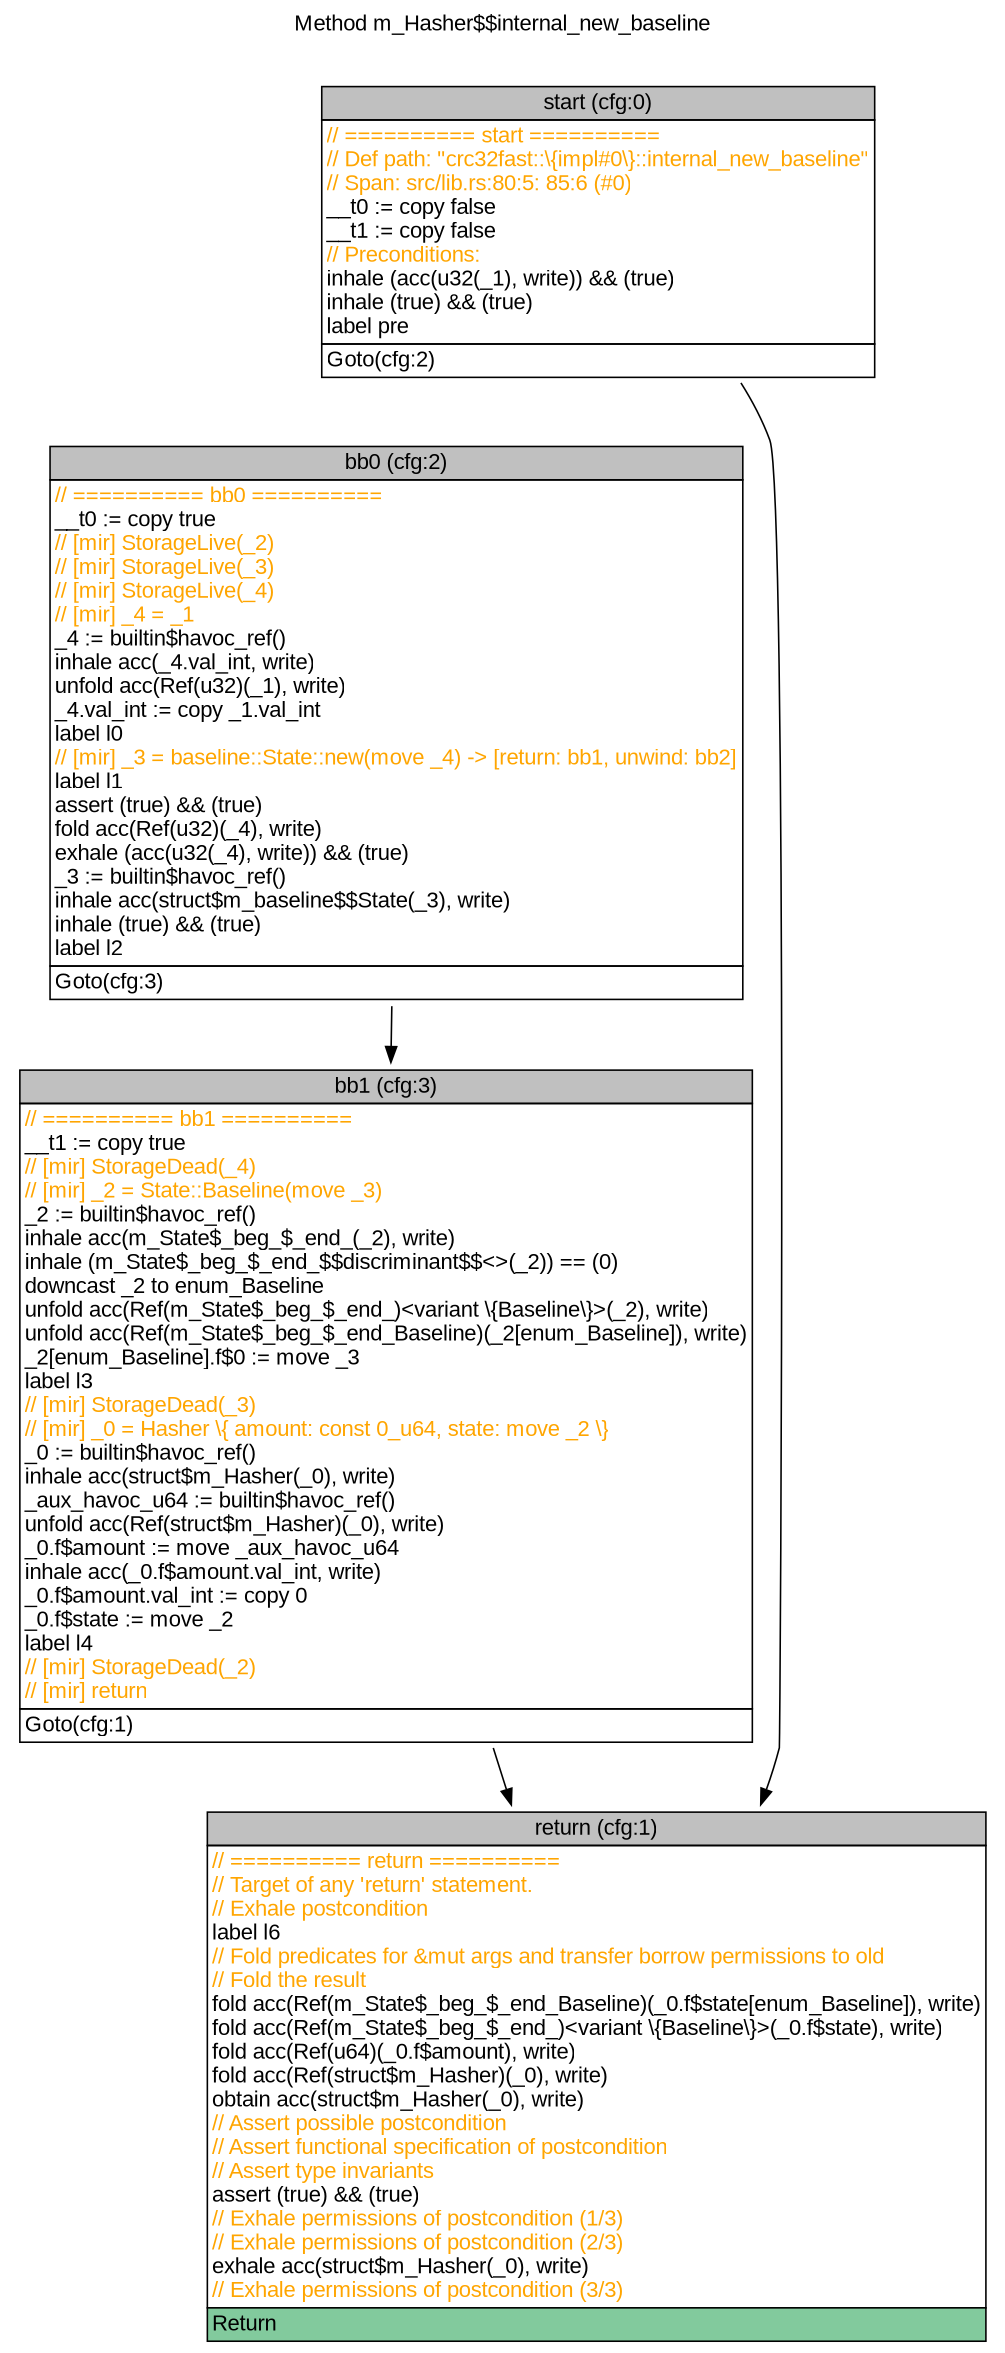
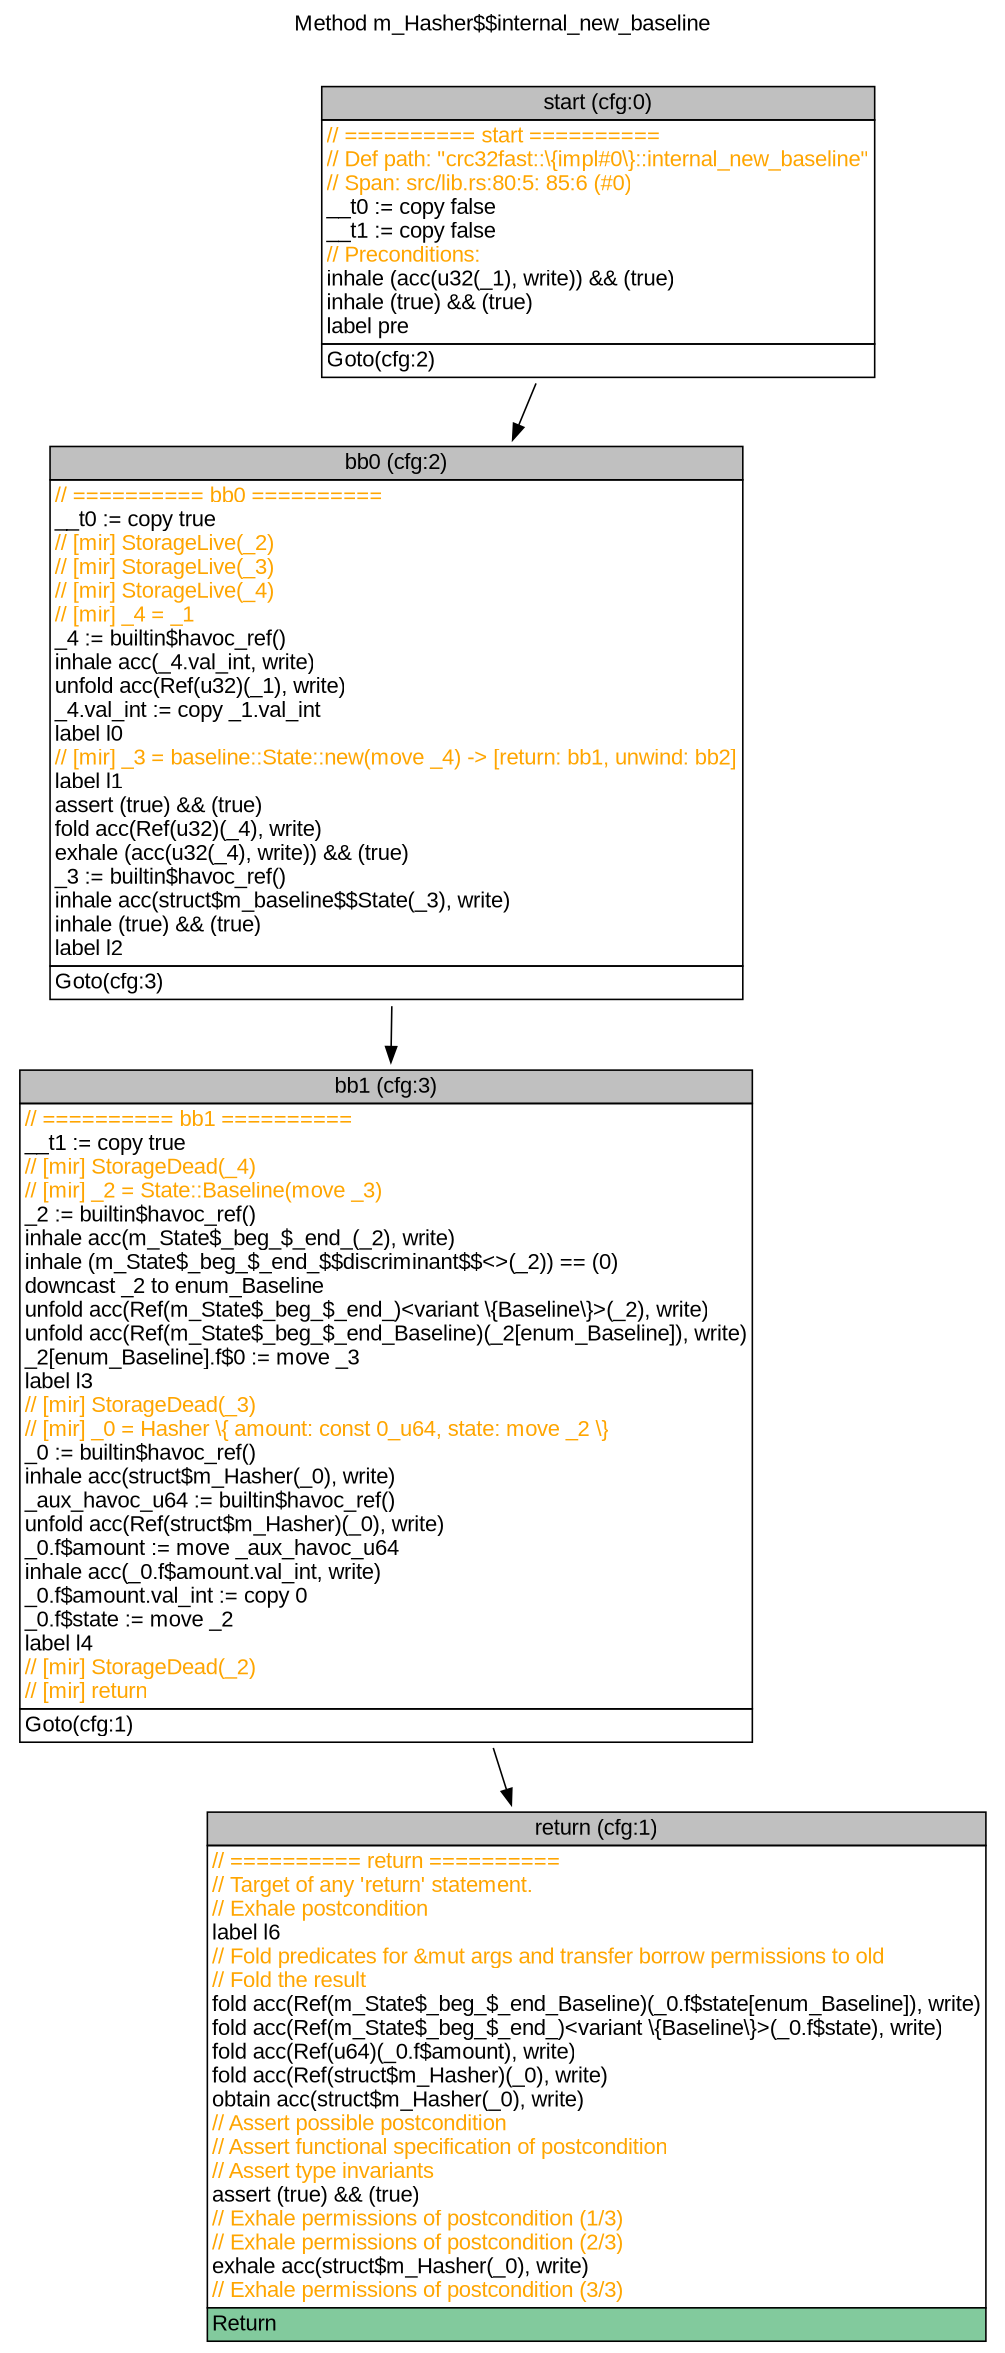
  digraph {
    fontname="Liberation Sans"
    label="Method m_Hasher$$internal_new_baseline"
    labelloc=t
    node [fontname="Liberation Sans" shape=none]
    edge [fontname="Liberation Sans"]
    n1 [label=<<table border="0" cellborder="1" cellspacing="0"><tr><td bgcolor="gray" align="center">start (cfg:0)</td></tr><tr><td align="left" balign="left"><font color="orange">// ========== start ==========</font><br/><font color="orange">// Def path: "crc32fast::\{impl#0\}::internal_new_baseline"</font><br/><font color="orange">// Span: src/lib.rs:80:5: 85:6 (#0)</font><br/>__t0 := copy false<br/>__t1 := copy false<br/><font color="orange">// Preconditions:</font><br/>inhale (acc(u32(_1), write)) &amp;&amp; (true)<br/>inhale (true) &amp;&amp; (true)<br/>label pre</td></tr><tr><td align="left">Goto(cfg:2)<br/></td></tr></table>>]
    n2 [label=<<table border="0" cellborder="1" cellspacing="0"><tr><td bgcolor="gray" align="center">bb0 (cfg:2)</td></tr><tr><td align="left" balign="left"><font color="orange">// ========== bb0 ==========</font><br/>__t0 := copy true<br/><font color="orange">// [mir] StorageLive(_2)</font><br/><font color="orange">// [mir] StorageLive(_3)</font><br/><font color="orange">// [mir] StorageLive(_4)</font><br/><font color="orange">// [mir] _4 = _1</font><br/>_4 := builtin$havoc_ref()<br/>inhale acc(_4.val_int, write)<br/>unfold acc(Ref(u32)(_1), write)<br/>_4.val_int := copy _1.val_int<br/>label l0<br/><font color="orange">// [mir] _3 = baseline::State::new(move _4) -&gt; [return: bb1, unwind: bb2]</font><br/>label l1<br/>assert (true) &amp;&amp; (true)<br/>fold acc(Ref(u32)(_4), write)<br/>exhale (acc(u32(_4), write)) &amp;&amp; (true)<br/>_3 := builtin$havoc_ref()<br/>inhale acc(struct$m_baseline$$State(_3), write)<br/>inhale (true) &amp;&amp; (true)<br/>label l2</td></tr><tr><td align="left">Goto(cfg:3)<br/></td></tr></table>>]
    n3 [label=<<table border="0" cellborder="1" cellspacing="0"><tr><td bgcolor="gray" align="center">bb1 (cfg:3)</td></tr><tr><td align="left" balign="left"><font color="orange">// ========== bb1 ==========</font><br/>__t1 := copy true<br/><font color="orange">// [mir] StorageDead(_4)</font><br/><font color="orange">// [mir] _2 = State::Baseline(move _3)</font><br/>_2 := builtin$havoc_ref()<br/>inhale acc(m_State$_beg_$_end_(_2), write)<br/>inhale (m_State$_beg_$_end_$$discriminant$$&lt;&gt;(_2)) == (0)<br/>downcast _2 to enum_Baseline<br/>unfold acc(Ref(m_State$_beg_$_end_)&lt;variant \{Baseline\}&gt;(_2), write)<br/>unfold acc(Ref(m_State$_beg_$_end_Baseline)(_2[enum_Baseline]), write)<br/>_2[enum_Baseline].f$0 := move _3<br/>label l3<br/><font color="orange">// [mir] StorageDead(_3)</font><br/><font color="orange">// [mir] _0 = Hasher \{ amount: const 0_u64, state: move _2 \}</font><br/>_0 := builtin$havoc_ref()<br/>inhale acc(struct$m_Hasher(_0), write)<br/>_aux_havoc_u64 := builtin$havoc_ref()<br/>unfold acc(Ref(struct$m_Hasher)(_0), write)<br/>_0.f$amount := move _aux_havoc_u64<br/>inhale acc(_0.f$amount.val_int, write)<br/>_0.f$amount.val_int := copy 0<br/>_0.f$state := move _2<br/>label l4<br/><font color="orange">// [mir] StorageDead(_2)</font><br/><font color="orange">// [mir] return</font></td></tr><tr><td align="left">Goto(cfg:1)<br/></td></tr></table>>]
    n4 [label=<<table border="0" cellborder="1" cellspacing="0"><tr><td bgcolor="gray" align="center">return (cfg:1)</td></tr><tr><td align="left" balign="left"><font color="orange">// ========== return ==========</font><br/><font color="orange">// Target of any 'return' statement.</font><br/><font color="orange">// Exhale postcondition</font><br/>label l6<br/><font color="orange">// Fold predicates for &amp;mut args and transfer borrow permissions to old</font><br/><font color="orange">// Fold the result</font><br/>fold acc(Ref(m_State$_beg_$_end_Baseline)(_0.f$state[enum_Baseline]), write)<br/>fold acc(Ref(m_State$_beg_$_end_)&lt;variant \{Baseline\}&gt;(_0.f$state), write)<br/>fold acc(Ref(u64)(_0.f$amount), write)<br/>fold acc(Ref(struct$m_Hasher)(_0), write)<br/>obtain acc(struct$m_Hasher(_0), write)<br/><font color="orange">// Assert possible postcondition</font><br/><font color="orange">// Assert functional specification of postcondition</font><br/><font color="orange">// Assert type invariants</font><br/>assert (true) &amp;&amp; (true)<br/><font color="orange">// Exhale permissions of postcondition (1/3)</font><br/><font color="orange">// Exhale permissions of postcondition (2/3)</font><br/>exhale acc(struct$m_Hasher(_0), write)<br/><font color="orange">// Exhale permissions of postcondition (3/3)</font></td></tr><tr><td align="left" bgcolor="#82CA9D">Return<br/></td></tr></table>>]
-   n1 -> n4
+   n1 -> n2
    n2 -> n3
    n3 -> n4
  }
